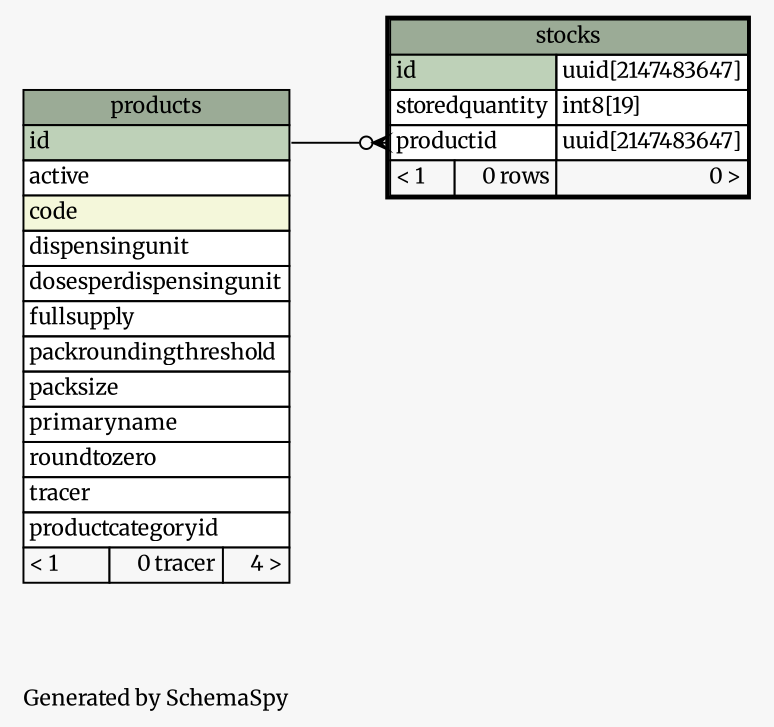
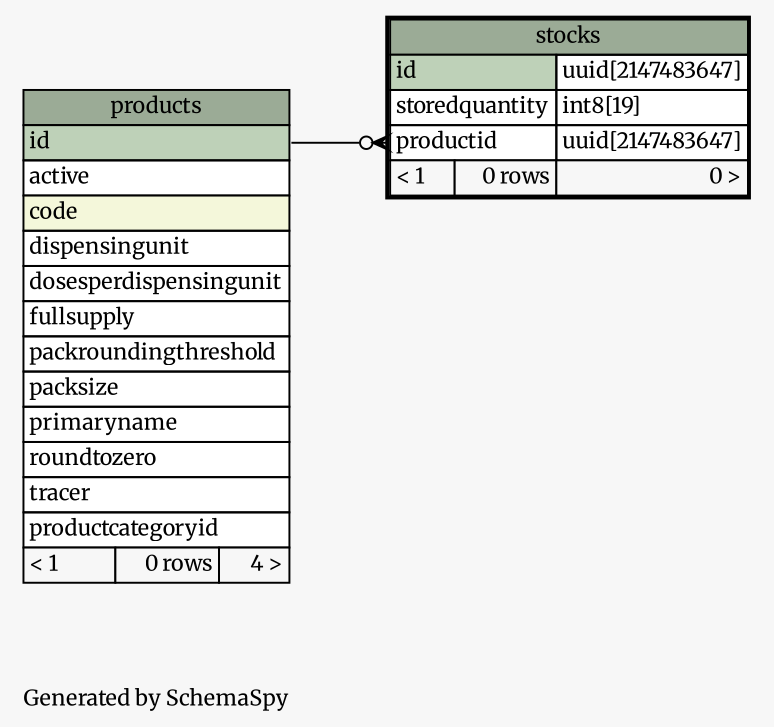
  digraph {
    bgcolor="#f7f7f7"
    fontname=Merriweather
    fontsize=11
    label="\nGenerated by SchemaSpy"
    labeljust=l
    nodesep=0.18
    rankdir=RL
    ranksep=0.46
    node [fontname=Merriweather fontsize=11 shape=plaintext]
    n1 [label=<     <TABLE BORDER="2" CELLBORDER="1" CELLSPACING="0" BGCOLOR="#ffffff">       <TR><TD COLSPAN="3" BGCOLOR="#9bab96" ALIGN="CENTER">stocks</TD></TR>       <TR><TD PORT="id" COLSPAN="2" BGCOLOR="#bed1b8" ALIGN="LEFT">id</TD><TD PORT="id.type" ALIGN="LEFT">uuid[2147483647]</TD></TR>       <TR><TD PORT="storedquantity" COLSPAN="2" ALIGN="LEFT">storedquantity</TD><TD PORT="storedquantity.type" ALIGN="LEFT">int8[19]</TD></TR>       <TR><TD PORT="productid" COLSPAN="2" ALIGN="LEFT">productid</TD><TD PORT="productid.type" ALIGN="LEFT">uuid[2147483647]</TD></TR>       <TR><TD ALIGN="LEFT" BGCOLOR="#f7f7f7">&lt; 1</TD><TD ALIGN="RIGHT" BGCOLOR="#f7f7f7">0 rows</TD><TD ALIGN="RIGHT" BGCOLOR="#f7f7f7">0 &gt;</TD></TR>     </TABLE>>]
-   n2 [label=<     <TABLE BORDER="0" CELLBORDER="1" CELLSPACING="0" BGCOLOR="#ffffff">       <TR><TD COLSPAN="3" BGCOLOR="#9bab96" ALIGN="CENTER">products</TD></TR>       <TR><TD PORT="id" COLSPAN="3" BGCOLOR="#bed1b8" ALIGN="LEFT">id</TD></TR>       <TR><TD PORT="active" COLSPAN="3" ALIGN="LEFT">active</TD></TR>       <TR><TD PORT="code" COLSPAN="3" BGCOLOR="#f4f7da" ALIGN="LEFT">code</TD></TR>       <TR><TD PORT="dispensingunit" COLSPAN="3" ALIGN="LEFT">dispensingunit</TD></TR>       <TR><TD PORT="dosesperdispensingunit" COLSPAN="3" ALIGN="LEFT">dosesperdispensingunit</TD></TR>       <TR><TD PORT="fullsupply" COLSPAN="3" ALIGN="LEFT">fullsupply</TD></TR>       <TR><TD PORT="packroundingthreshold" COLSPAN="3" ALIGN="LEFT">packroundingthreshold</TD></TR>       <TR><TD PORT="packsize" COLSPAN="3" ALIGN="LEFT">packsize</TD></TR>       <TR><TD PORT="primaryname" COLSPAN="3" ALIGN="LEFT">primaryname</TD></TR>       <TR><TD PORT="roundtozero" COLSPAN="3" ALIGN="LEFT">roundtozero</TD></TR>       <TR><TD PORT="tracer" COLSPAN="3" ALIGN="LEFT">tracer</TD></TR>       <TR><TD PORT="productcategoryid" COLSPAN="3" ALIGN="LEFT">productcategoryid</TD></TR>       <TR><TD ALIGN="LEFT" BGCOLOR="#f7f7f7">&lt; 1</TD><TD ALIGN="RIGHT" BGCOLOR="#f7f7f7">0 tracer</TD><TD ALIGN="RIGHT" BGCOLOR="#f7f7f7">4 &gt;</TD></TR>     </TABLE>>]
+   n2 [label=<     <TABLE BORDER="0" CELLBORDER="1" CELLSPACING="0" BGCOLOR="#ffffff">       <TR><TD COLSPAN="3" BGCOLOR="#9bab96" ALIGN="CENTER">products</TD></TR>       <TR><TD PORT="id" COLSPAN="3" BGCOLOR="#bed1b8" ALIGN="LEFT">id</TD></TR>       <TR><TD PORT="active" COLSPAN="3" ALIGN="LEFT">active</TD></TR>       <TR><TD PORT="code" COLSPAN="3" BGCOLOR="#f4f7da" ALIGN="LEFT">code</TD></TR>       <TR><TD PORT="dispensingunit" COLSPAN="3" ALIGN="LEFT">dispensingunit</TD></TR>       <TR><TD PORT="dosesperdispensingunit" COLSPAN="3" ALIGN="LEFT">dosesperdispensingunit</TD></TR>       <TR><TD PORT="fullsupply" COLSPAN="3" ALIGN="LEFT">fullsupply</TD></TR>       <TR><TD PORT="packroundingthreshold" COLSPAN="3" ALIGN="LEFT">packroundingthreshold</TD></TR>       <TR><TD PORT="packsize" COLSPAN="3" ALIGN="LEFT">packsize</TD></TR>       <TR><TD PORT="primaryname" COLSPAN="3" ALIGN="LEFT">primaryname</TD></TR>       <TR><TD PORT="roundtozero" COLSPAN="3" ALIGN="LEFT">roundtozero</TD></TR>       <TR><TD PORT="tracer" COLSPAN="3" ALIGN="LEFT">tracer</TD></TR>       <TR><TD PORT="productcategoryid" COLSPAN="3" ALIGN="LEFT">productcategoryid</TD></TR>       <TR><TD ALIGN="LEFT" BGCOLOR="#f7f7f7">&lt; 1</TD><TD ALIGN="RIGHT" BGCOLOR="#f7f7f7">0 rows</TD><TD ALIGN="RIGHT" BGCOLOR="#f7f7f7">4 &gt;</TD></TR>     </TABLE>>]
    n1 -> n2 [arrowhead=none arrowsize=0.8 arrowtail=crowodot dir=back headport="id:e" tailport="productid:w" fontname=Merriweather]
  }
